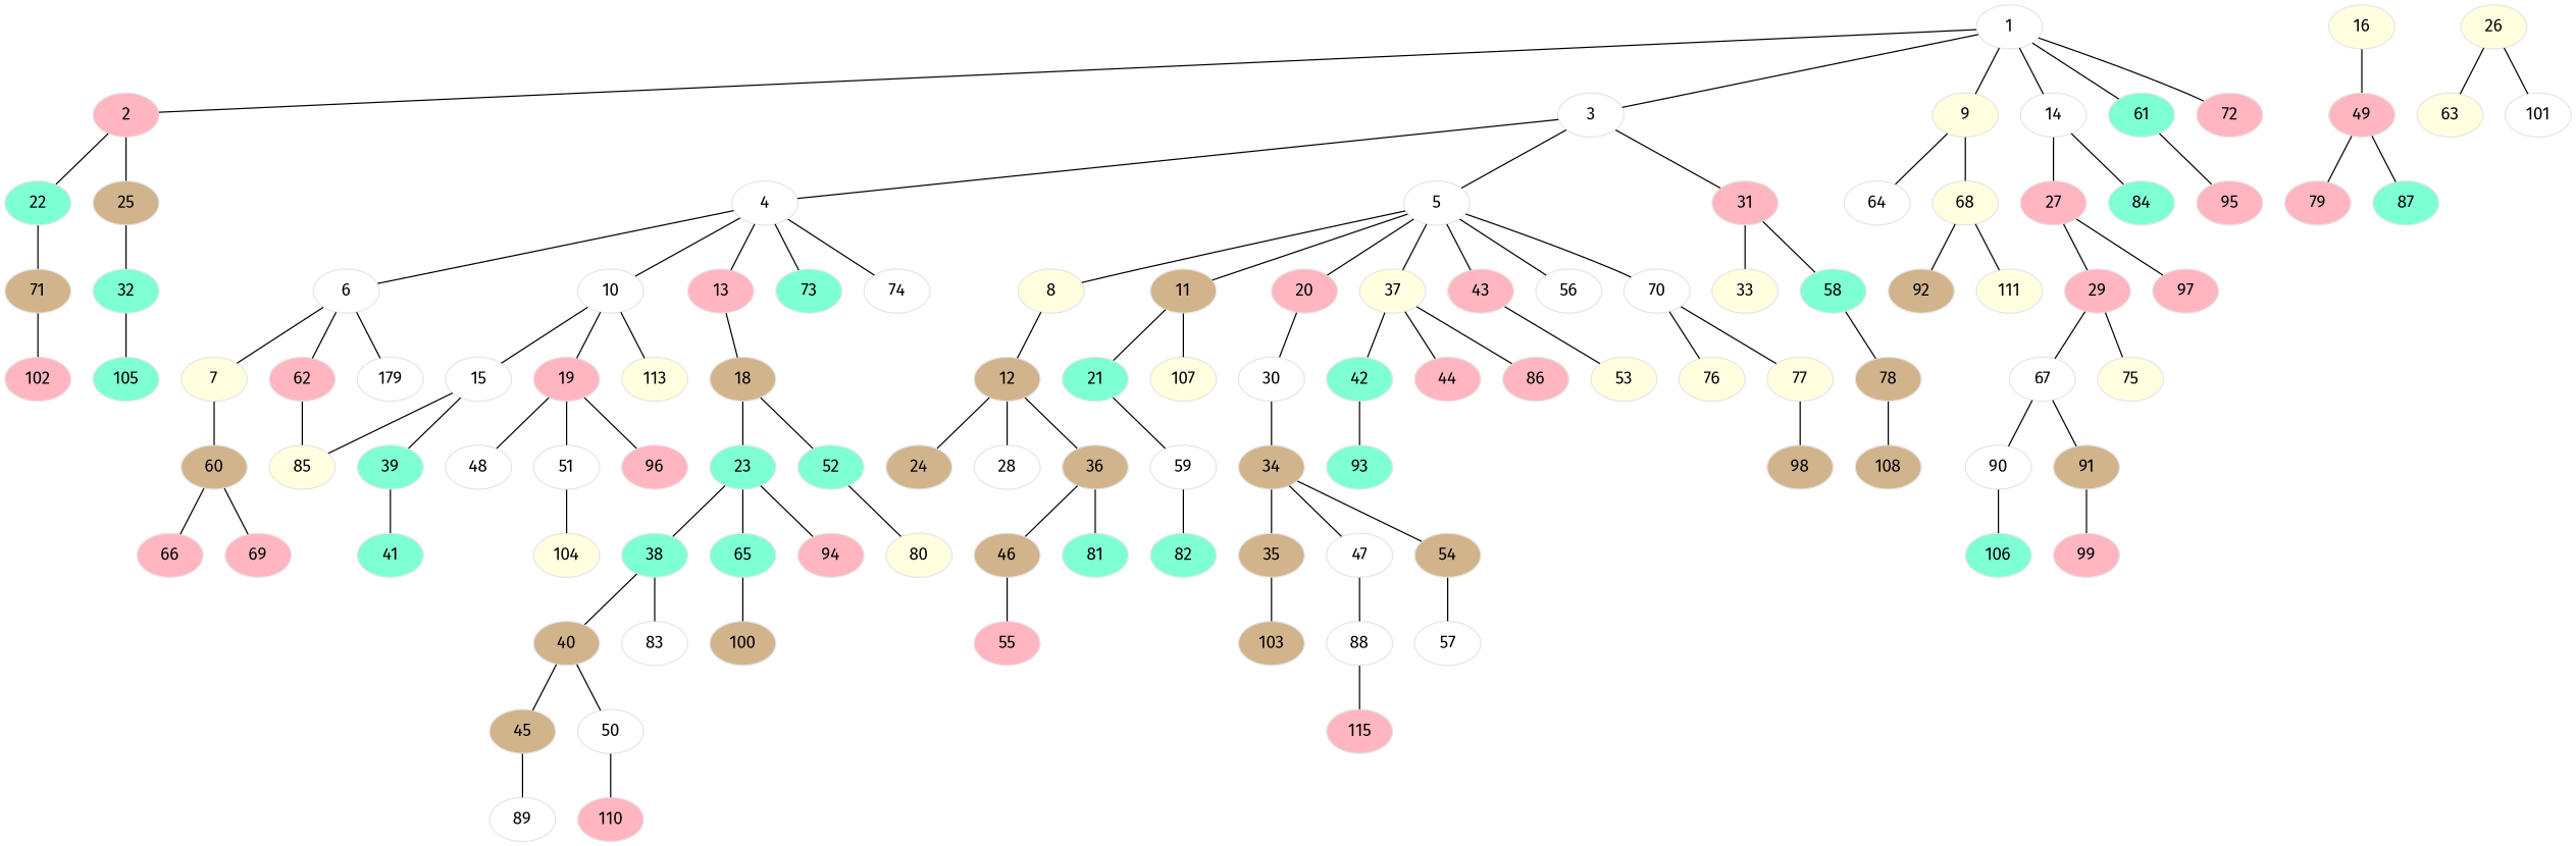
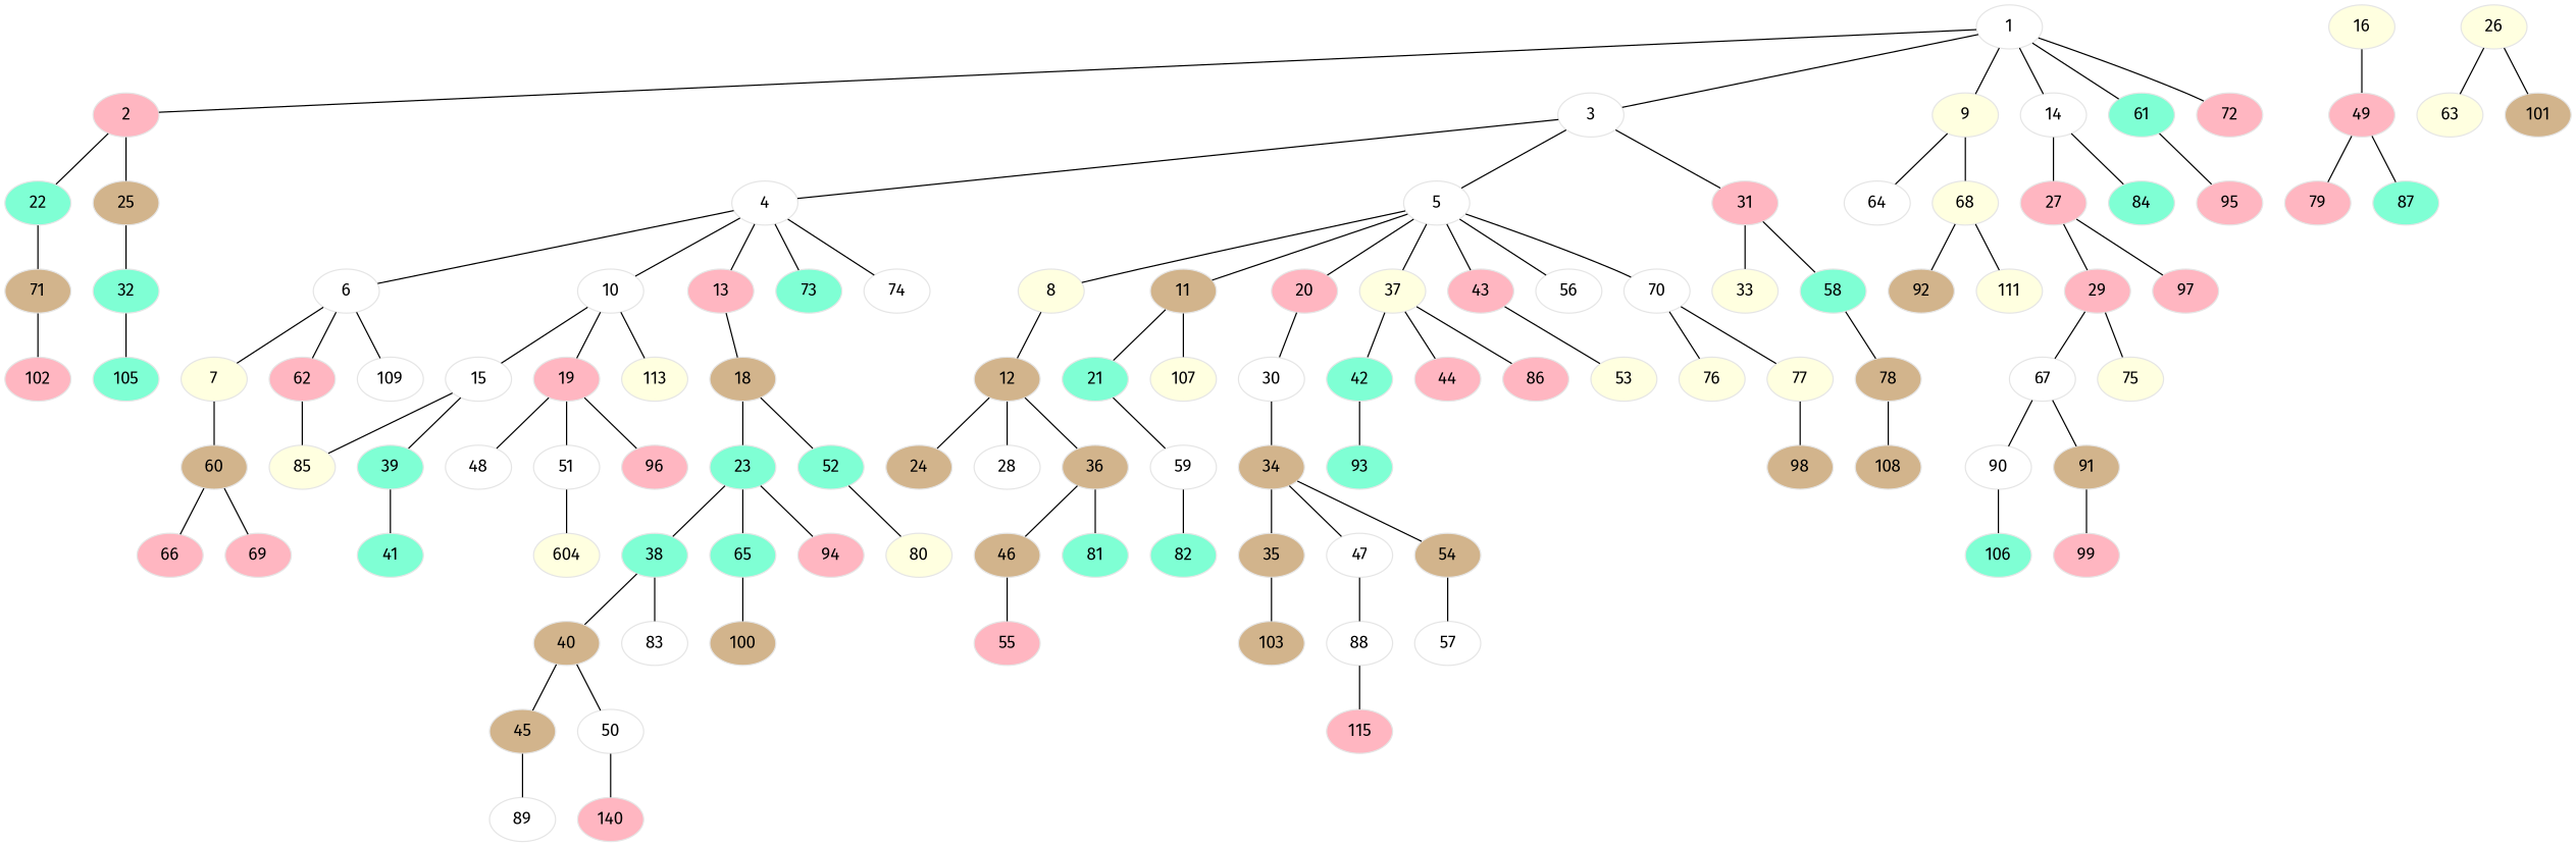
  graph {
    fontname="Fira Sans"
    node [color=gray90 fillcolor=white fontname="Fira Sans" style=filled]
    edge [fontname="Fira Sans"]
    2 [fillcolor=lightpink]
    1
    3
    9 [fillcolor=lightyellow]
    14
    61 [fillcolor=aquamarine]
    72 [fillcolor=lightpink]
    22 [fillcolor=aquamarine]
    25 [fillcolor=tan]
    4
    5
    31 [fillcolor=lightpink]
    64
    68 [fillcolor=lightyellow]
    27 [fillcolor=lightpink]
    84 [fillcolor=aquamarine]
    95 [fillcolor=lightpink]
    71 [fillcolor=tan]
    32 [fillcolor=aquamarine]
    6
    10
    13 [fillcolor=lightpink]
    73 [fillcolor=aquamarine]
    74
    8 [fillcolor=lightyellow]
    11 [fillcolor=tan]
    20 [fillcolor=lightpink]
    37 [fillcolor=lightyellow]
    43 [fillcolor=lightpink]
    56
    70
    33 [fillcolor=lightyellow]
    58 [fillcolor=aquamarine]
    7 [fillcolor=lightyellow]
    62 [fillcolor=lightpink]
-   109 [label=179]
+   109
    15
    19 [fillcolor=lightpink]
    113 [fillcolor=lightyellow]
    18 [fillcolor=tan]
    12 [fillcolor=tan]
    21 [fillcolor=aquamarine]
    107 [fillcolor=lightyellow]
    30
    42 [fillcolor=aquamarine]
    44 [fillcolor=lightpink]
    86 [fillcolor=lightpink]
    53 [fillcolor=lightyellow]
    76 [fillcolor=lightyellow]
    77 [fillcolor=lightyellow]
    60 [fillcolor=tan]
    85 [fillcolor=lightyellow]
    66 [fillcolor=lightpink]
    69 [fillcolor=lightpink]
    24 [fillcolor=tan]
    28
    36 [fillcolor=tan]
    92 [fillcolor=tan]
    111 [fillcolor=lightyellow]
    39 [fillcolor=aquamarine]
    48
    51
    96 [fillcolor=lightpink]
    59
    46 [fillcolor=tan]
    81 [fillcolor=aquamarine]
    23 [fillcolor=aquamarine]
    52 [fillcolor=aquamarine]
    29 [fillcolor=lightpink]
    97 [fillcolor=lightpink]
    16 [fillcolor=lightyellow]
    49 [fillcolor=lightpink]
    41 [fillcolor=aquamarine]
    79 [fillcolor=lightpink]
    87 [fillcolor=aquamarine]
    26 [fillcolor=lightyellow]
    63 [fillcolor=lightyellow]
-   101
+   101 [fillcolor=tan]
    38 [fillcolor=aquamarine]
    65 [fillcolor=aquamarine]
    94 [fillcolor=lightpink]
    80 [fillcolor=lightyellow]
-   104 [fillcolor=lightyellow]
+   104 [fillcolor=lightyellow label=604]
    34 [fillcolor=tan]
    82 [fillcolor=aquamarine]
    102 [fillcolor=lightpink]
    40 [fillcolor=tan]
    83
    100 [fillcolor=tan]
    105 [fillcolor=aquamarine]
    67
    75 [fillcolor=lightyellow]
    90
    91 [fillcolor=tan]
    35 [fillcolor=tan]
    47
    54 [fillcolor=tan]
    78 [fillcolor=tan]
    103 [fillcolor=tan]
    88
    57
    55 [fillcolor=lightpink]
    93 [fillcolor=aquamarine]
    45 [fillcolor=tan]
    50
    89
-   110 [fillcolor=lightpink]
+   110 [fillcolor=lightpink label=140]
    n108 [fillcolor=lightpink label=115]
    108 [fillcolor=tan]
    106 [fillcolor=aquamarine]
    99 [fillcolor=lightpink]
    98 [fillcolor=tan]
    2 -- 22
    2 -- 25
    1 -- 2
    1 -- 3
    1 -- 9
    1 -- 14
    1 -- 61
    1 -- 72
    3 -- 4
    3 -- 5
    3 -- 31
    9 -- 64
    9 -- 68
    14 -- 27
    14 -- 84
    61 -- 95
    22 -- 71
    25 -- 32
    4 -- 6
    4 -- 10
    4 -- 13
    4 -- 73
    4 -- 74
    5 -- 8
    5 -- 11
    5 -- 20
    5 -- 37
    5 -- 43
    5 -- 56
    5 -- 70
    31 -- 33
    31 -- 58
    68 -- 92
    68 -- 111
    27 -- 29
    27 -- 97
    71 -- 102
    32 -- 105
    6 -- 7
    6 -- 62
    6 -- 109
    10 -- 15
    10 -- 19
    10 -- 113
    13 -- 18
    8 -- 12
    11 -- 21
    11 -- 107
    20 -- 30
    37 -- 42
    37 -- 44
    37 -- 86
    43 -- 53
    70 -- 76
    70 -- 77
    58 -- 78
    7 -- 60
    62 -- 85
    15 -- 85
    15 -- 39
    19 -- 48
    19 -- 51
    19 -- 96
    18 -- 23
    18 -- 52
    12 -- 24
    12 -- 28
    12 -- 36
    21 -- 59
    30 -- 34
    42 -- 93
    77 -- 98
    60 -- 66
    60 -- 69
    36 -- 46
    36 -- 81
    39 -- 41
    51 -- 104
    59 -- 82
    46 -- 55
    23 -- 38
    23 -- 65
    23 -- 94
    52 -- 80
    29 -- 67
    29 -- 75
    16 -- 49
    49 -- 79
    49 -- 87
    26 -- 63
    26 -- 101
    38 -- 40
    38 -- 83
    65 -- 100
    34 -- 35
    34 -- 47
    34 -- 54
    40 -- 45
    40 -- 50
    67 -- 90
    67 -- 91
    90 -- 106
    91 -- 99
    35 -- 103
    47 -- 88
    54 -- 57
    78 -- 108
    88 -- n108
    45 -- 89
    50 -- 110
  }
